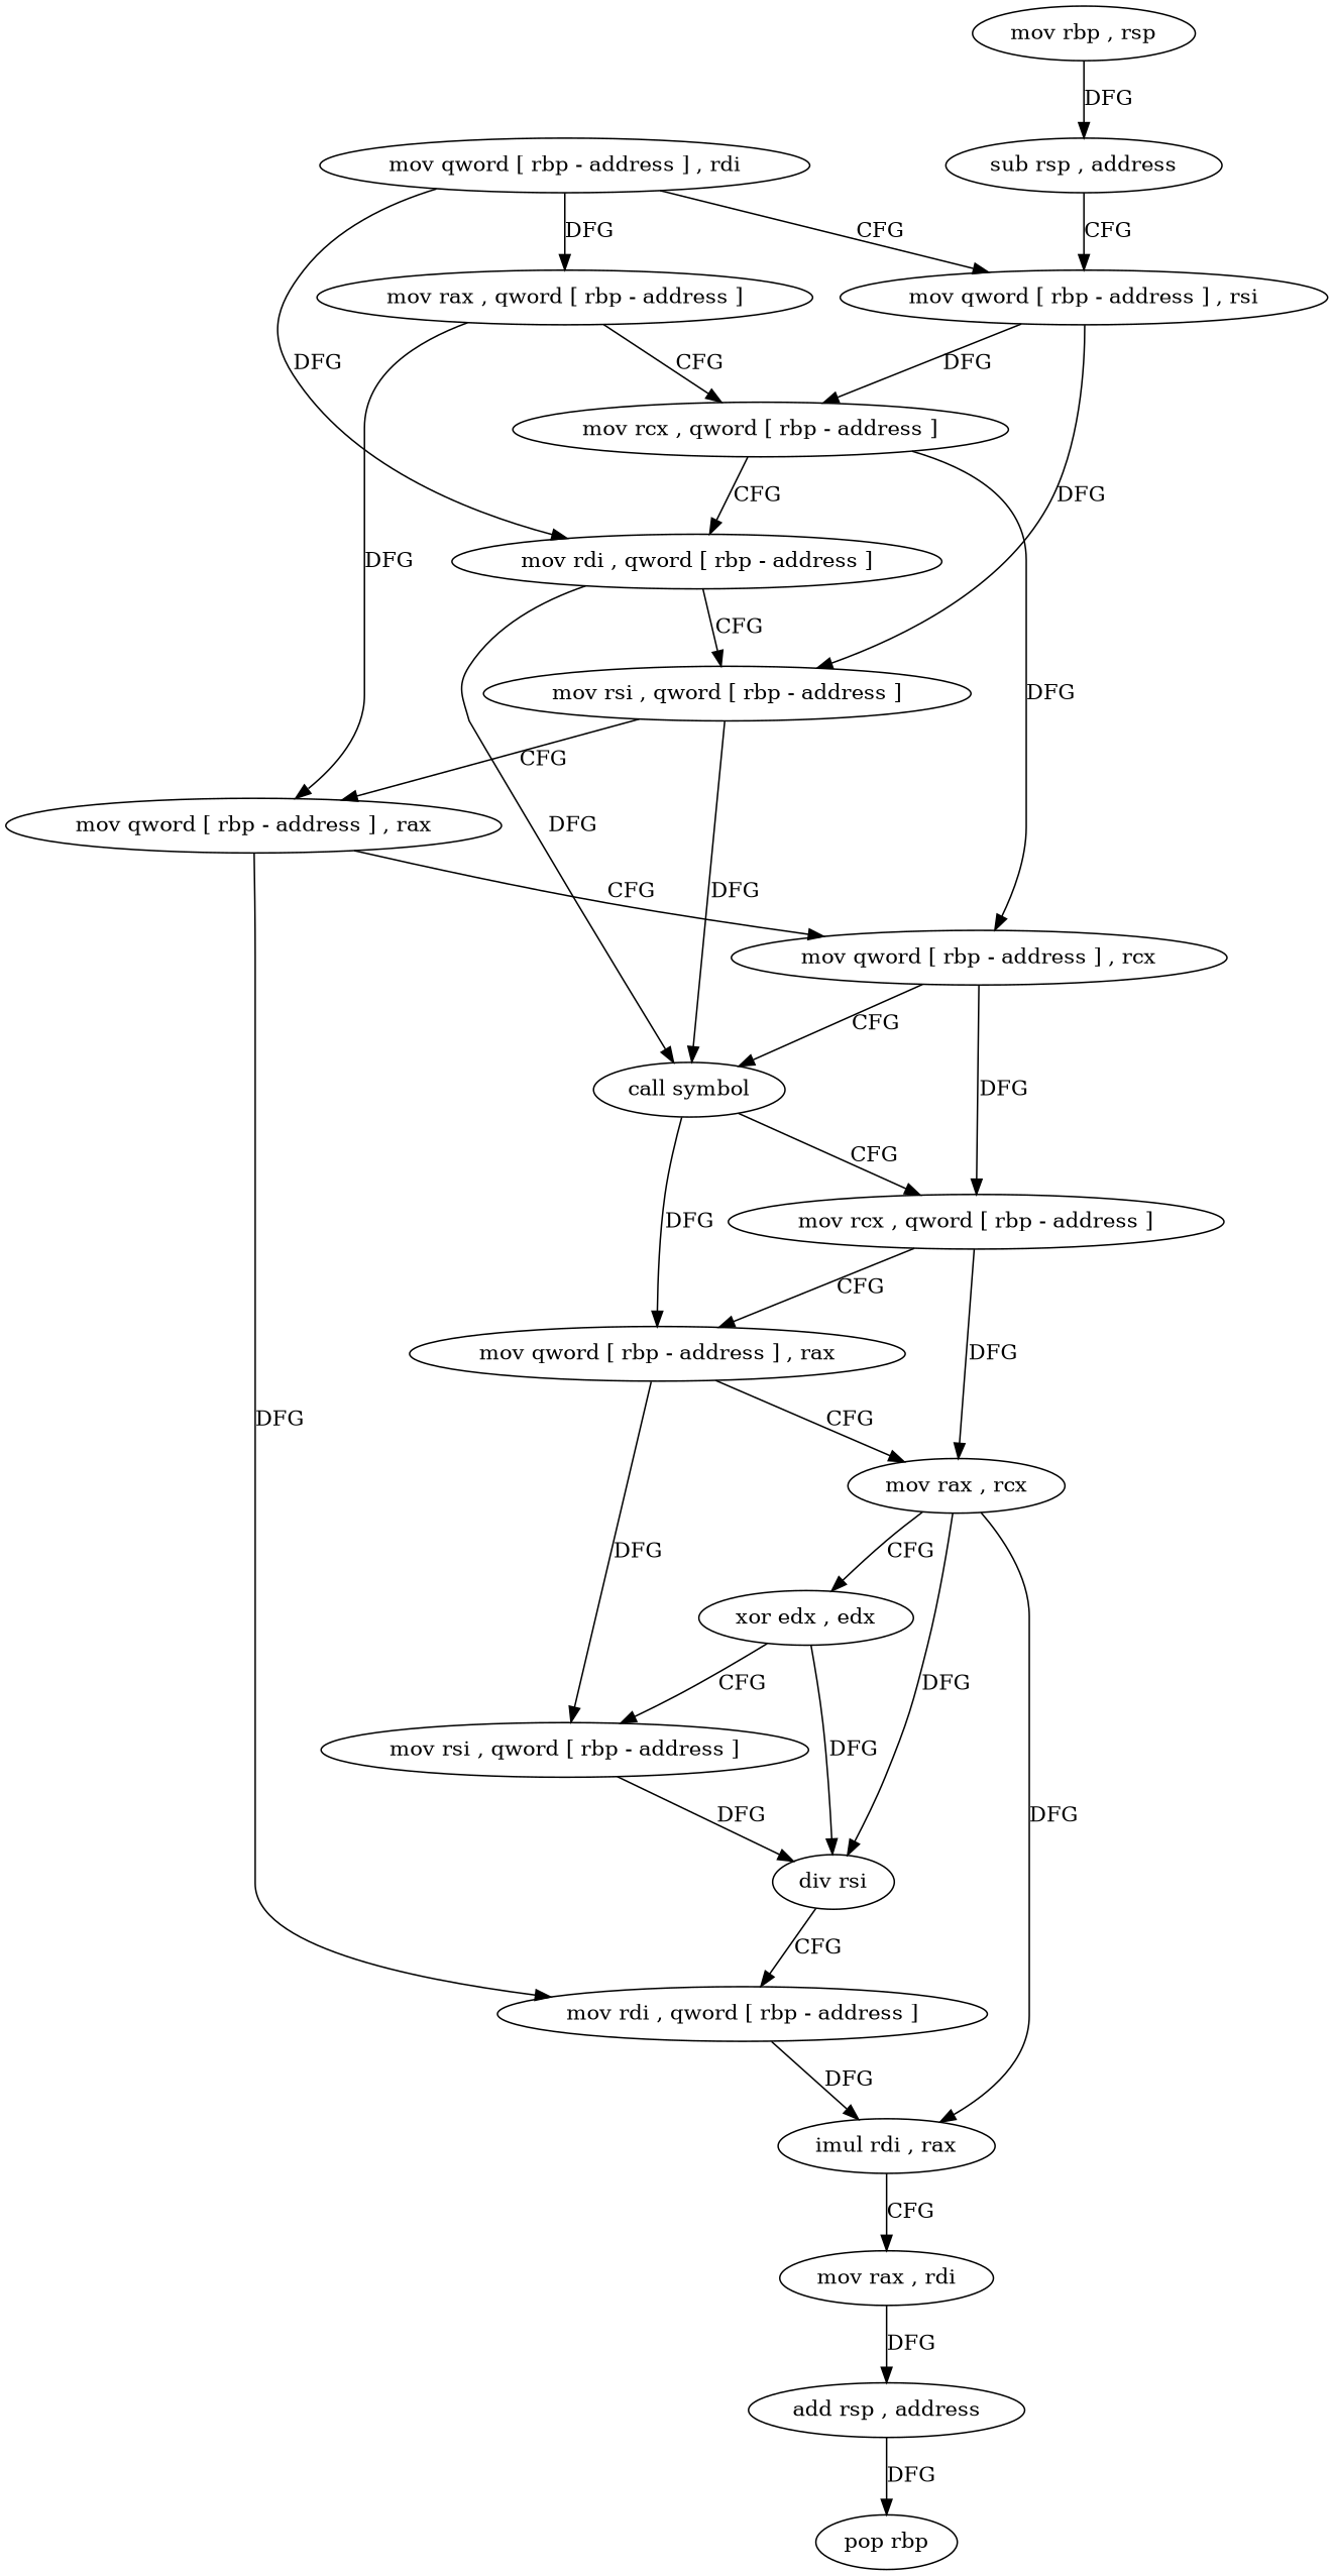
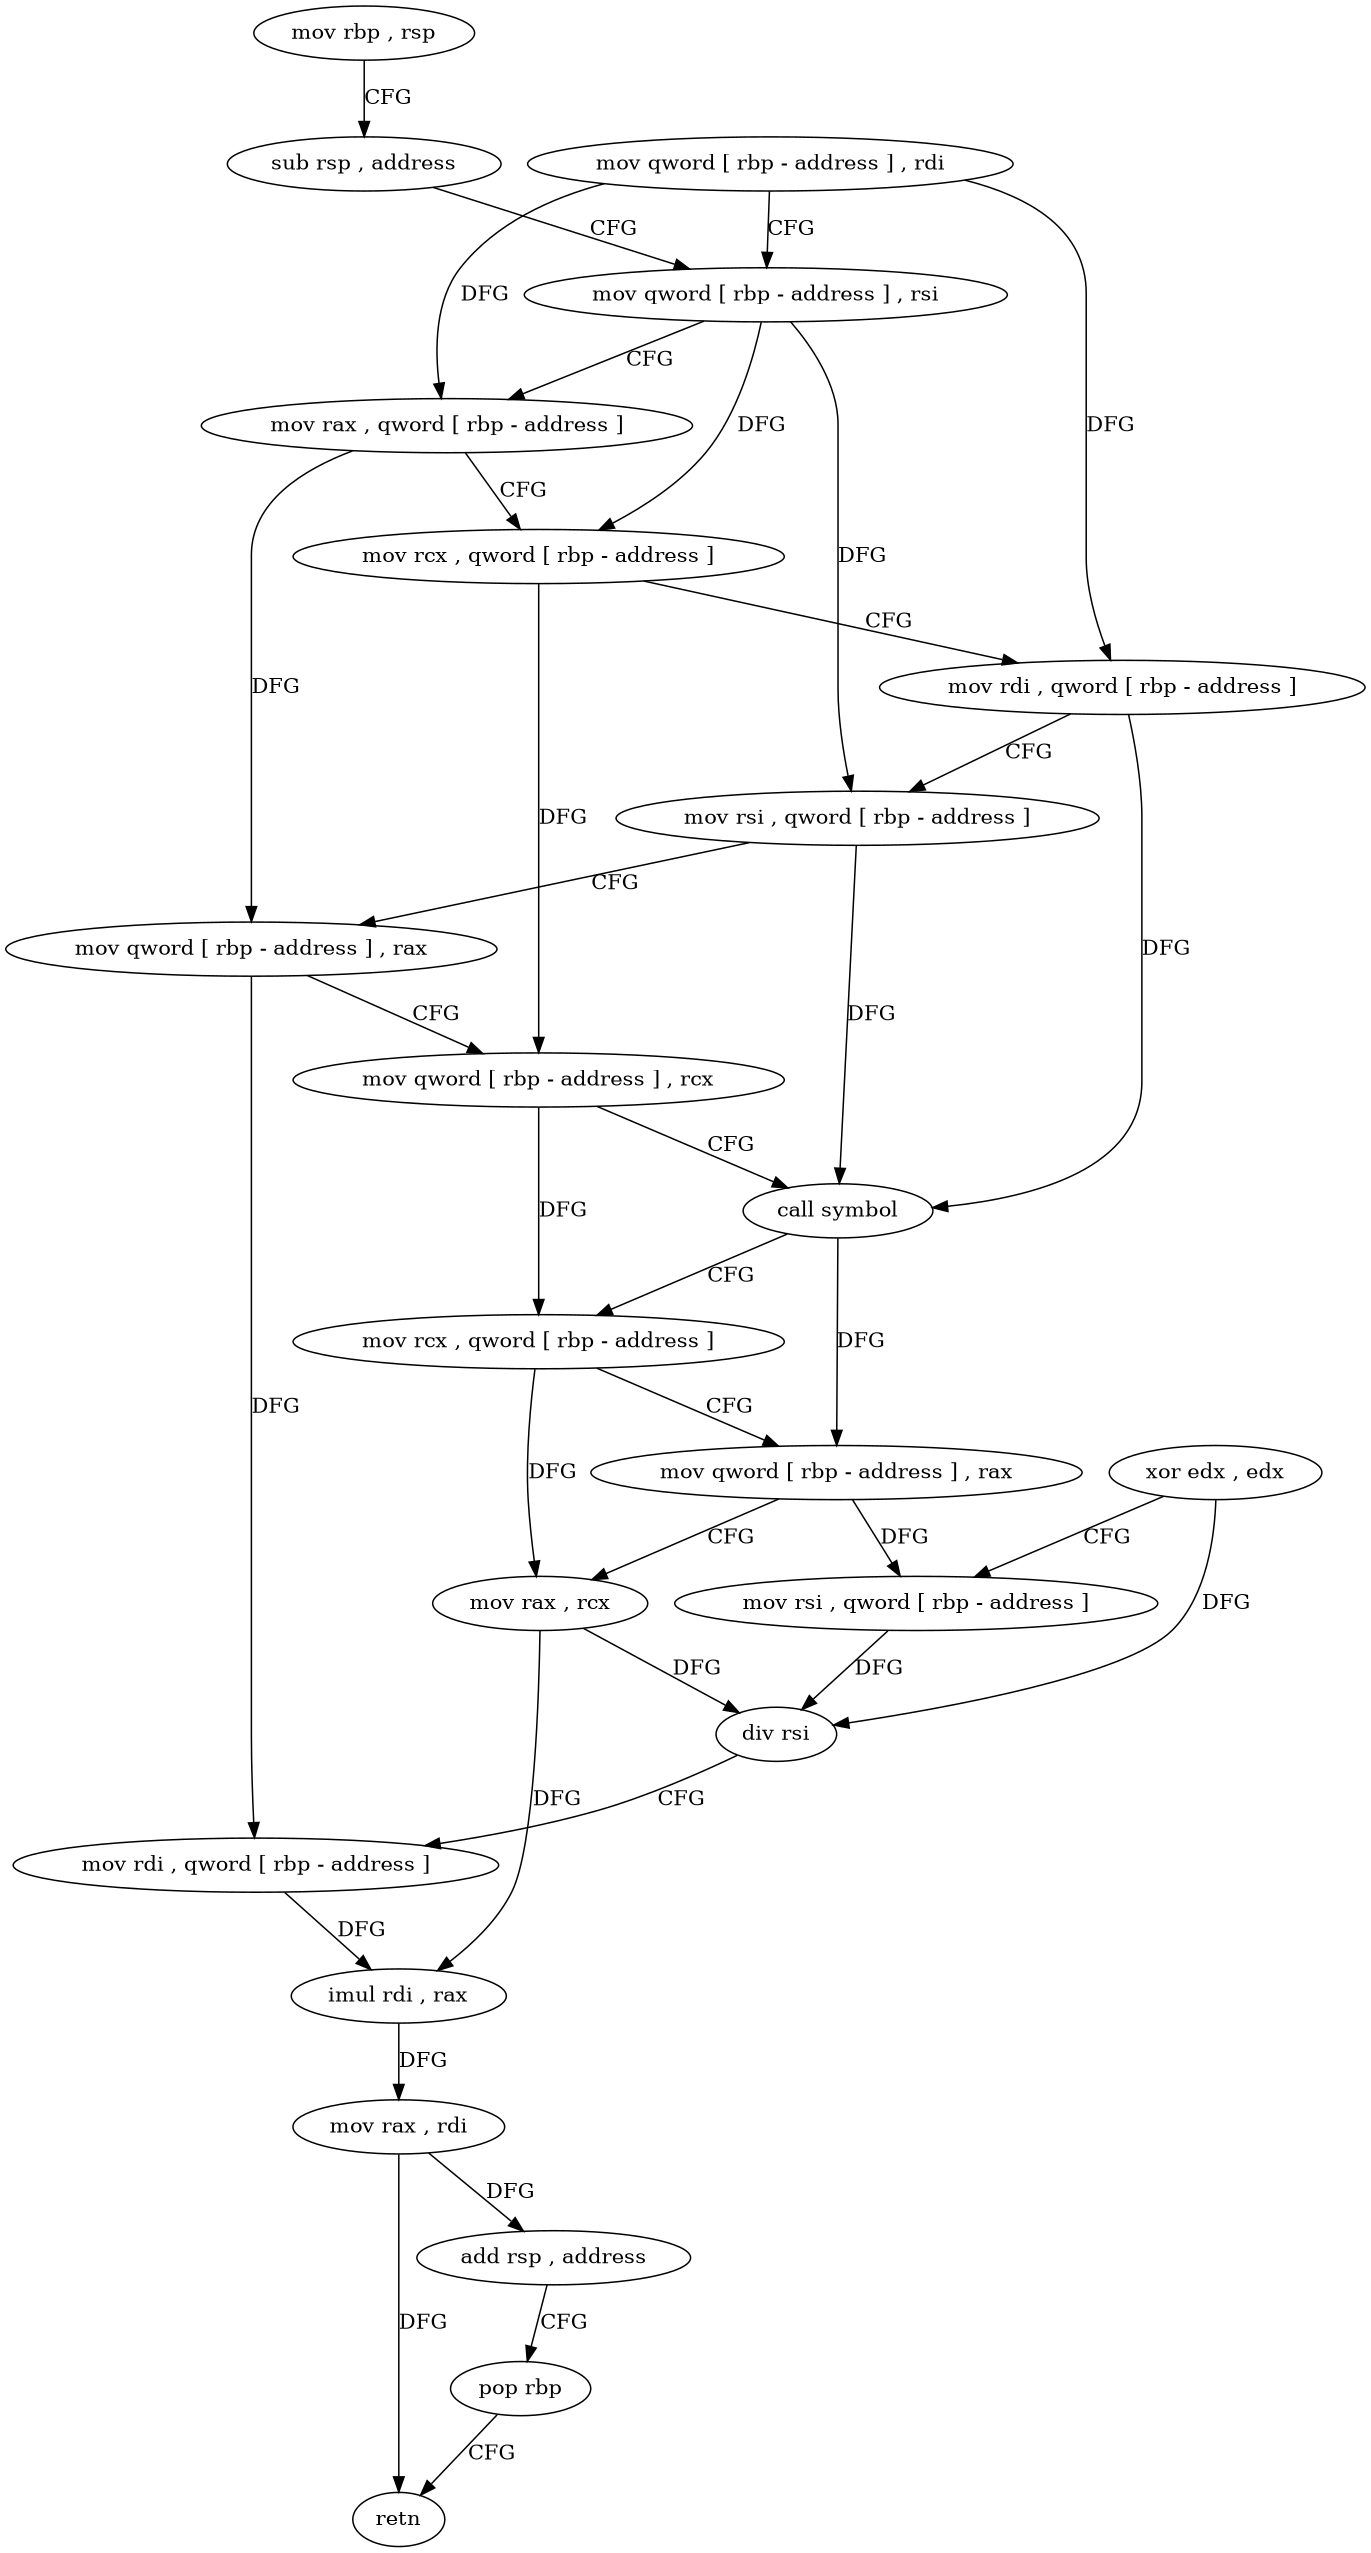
  digraph {
    n1 [label="mov rbp , rsp"]
    n2 [label="sub rsp , address"]
    n3 [label="mov qword [ rbp - address ] , rsi"]
    n4 [label="mov qword [ rbp - address ] , rdi"]
    n5 [label="mov rax , qword [ rbp - address ]"]
    n6 [label="mov rdi , qword [ rbp - address ]"]
    n7 [label="mov rcx , qword [ rbp - address ]"]
    n8 [label="mov rsi , qword [ rbp - address ]"]
    n9 [label="mov qword [ rbp - address ] , rax"]
    n10 [label="call symbol"]
    n11 [label="mov qword [ rbp - address ] , rcx"]
    n12 [label="mov rdi , qword [ rbp - address ]"]
    n13 [label="mov rcx , qword [ rbp - address ]"]
    n14 [label="mov qword [ rbp - address ] , rax"]
    n15 [label="imul rdi , rax"]
    n16 [label="mov rax , rcx"]
    n17 [label="mov rsi , qword [ rbp - address ]"]
    n18 [label="xor edx , edx"]
    n19 [label="div rsi"]
    n20 [label="mov rax , rdi"]
    n21 [label="add rsp , address"]
+   n22 [label=retn]
    n23 [label="pop rbp"]
-   n1 -> n2 [label=DFG]
+   n1 -> n2 [label=CFG]
    n2 -> n3 [label=CFG]
+   n3 -> n5 [label=CFG]
    n3 -> n7 [label=DFG]
    n3 -> n8 [label=DFG]
    n4 -> n3 [label=CFG]
    n4 -> n5 [label=DFG]
    n4 -> n6 [label=DFG]
    n5 -> n7 [label=CFG]
    n5 -> n9 [label=DFG]
    n6 -> n8 [label=CFG]
    n6 -> n10 [label=DFG]
    n7 -> n6 [label=CFG]
    n7 -> n11 [label=DFG]
    n8 -> n9 [label=CFG]
    n8 -> n10 [label=DFG]
    n9 -> n11 [label=CFG]
    n9 -> n12 [label=DFG]
    n10 -> n13 [label=CFG]
    n10 -> n14 [label=DFG]
    n11 -> n10 [label=CFG]
    n11 -> n13 [label=DFG]
    n12 -> n15 [label=DFG]
    n13 -> n14 [label=CFG]
    n13 -> n16 [label=DFG]
    n14 -> n16 [label=CFG]
    n14 -> n17 [label=DFG]
-   n15 -> n20 [label=CFG]
+   n15 -> n20 [label=DFG]
    n16 -> n15 [label=DFG]
-   n16 -> n18 [label=CFG]
    n16 -> n19 [label=DFG]
    n17 -> n19 [label=DFG]
    n18 -> n17 [label=CFG]
    n18 -> n19 [label=DFG]
    n19 -> n12 [label=CFG]
    n20 -> n21 [label=DFG]
-   n21 -> n23 [label=DFG]
+   n20 -> n22 [label=DFG]
+   n21 -> n23 [label=CFG]
+   n23 -> n22 [label=CFG]
  }
